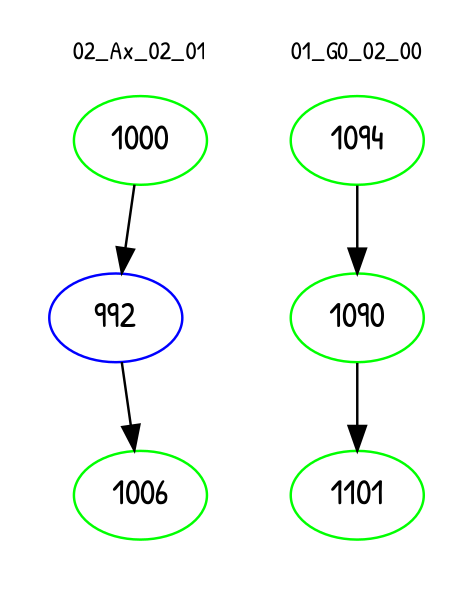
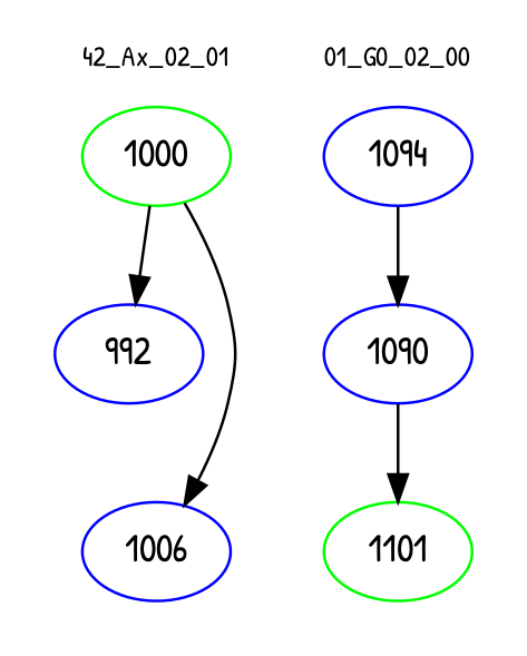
  digraph {
    fontname="Patrick Hand"
    node [color=green fontname="Patrick Hand"]
    edge [color=black fontname="Patrick Hand"]
    n1 [label=1000]
    n2 [color=blue label=992]
-   n3 [label=1006]
-   n4 [label=1094]
-   n5 [label=1090]
+   n3 [color=blue label=1006]
+   n4 [color=blue label=1094]
+   n5 [color=blue label=1090]
    n6 [label=1101]
    subgraph cluster_1 {
      color=white
      fontsize=10
-     label="02_Ax_02_01"
+     label="42_Ax_02_01"
      n1
      n2
      n3
    }
    subgraph cluster_2 {
      color=white
      fontsize=10
      label="01_G0_02_00"
      n4
      n5
      n6
    }
    n1 -> n2
-   n2 -> n3
+   n1 -> n3
    n4 -> n5
    n5 -> n6
  }
